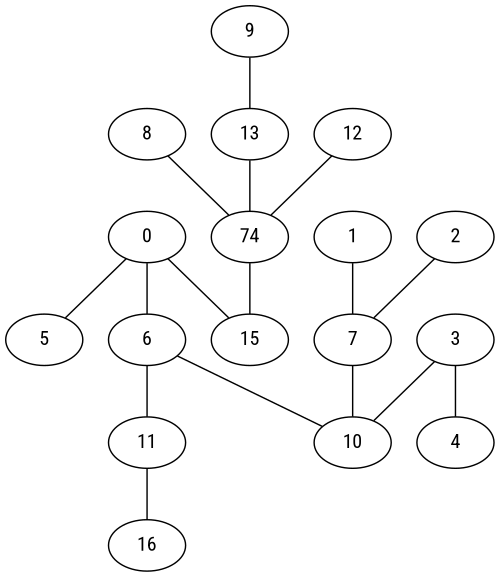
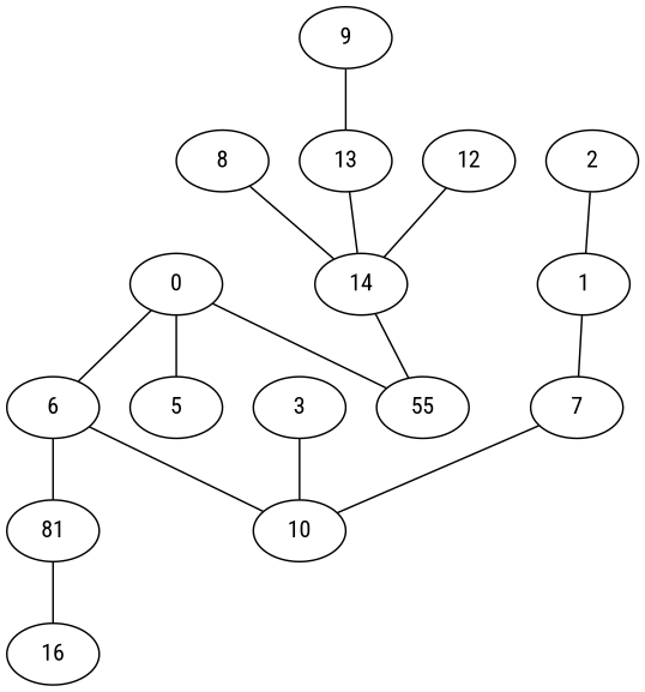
  graph {
    fontname="Roboto Condensed"
    node [fontname="Roboto Condensed" type=intersection y=262]
    edge [angle0=-.32 fontname="Roboto Condensed" frequency=1 type0=line]
    0 [x=285]
    5 [type=endpoint x=265 y=317]
    6 [x=303 y=256]
-   15 [x=225 y=257]
+   15 [x=225 y=257 label=55]
    10 [x=380]
-   11 [type=corner x=299 y=239]
+   11 [type=corner x=299 y=239 label=81]
    16 [type=endpoint x=311 y=196]
    1 [type=corner x=142 y=245]
    7 [x=391 y=256]
    8 [x=157 y=256]
-   14 [x=204 y=264 label=74]
+   14 [x=204 y=264]
    2 [type=endpoint x=505 y=250]
    3 [x=138 y=267]
-   4 [type=endpoint x=21]
    9 [type=endpoint x=229 y=193]
    13 [type=corner x=217 y=239]
    12 [type=endpoint x=186 y=318]
    0 -- 5 [angle0=-1.22]
    0 -- 6
    0 -- 15 [angle0=.08]
    6 -- 10 [angle0=.08]
    6 -- 11 [angle0=1.34]
    11 -- 16 [angle0=-1.30]
    1 -- 7 [angle0=250.90 type0=arc]
    7 -- 10 [angle0=-.50]
    8 -- 14 [angle0=.17]
    14 -- 15
-   2 -- 7 [angle0=-.05]
+   2 -- 1 [angle0=-.05]
    3 -- 10 [angle0=242.77 type0=arc]
-   3 -- 4 [angle0=.04]
    9 -- 13 [angle0=-1.32]
    13 -- 14 [angle0=1.15]
    12 -- 14 [angle0=-1.25]
  }
